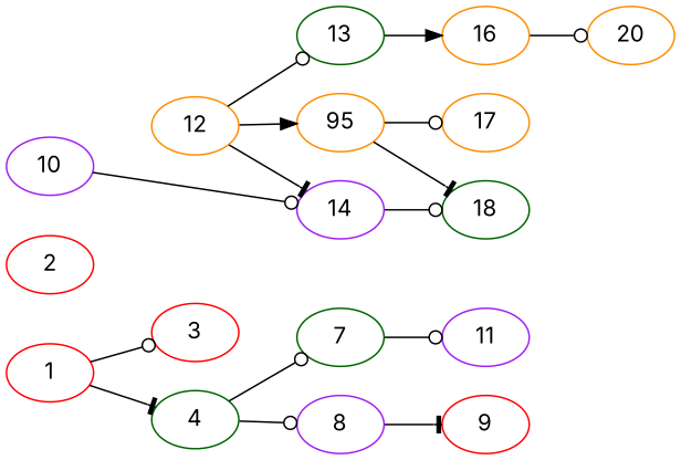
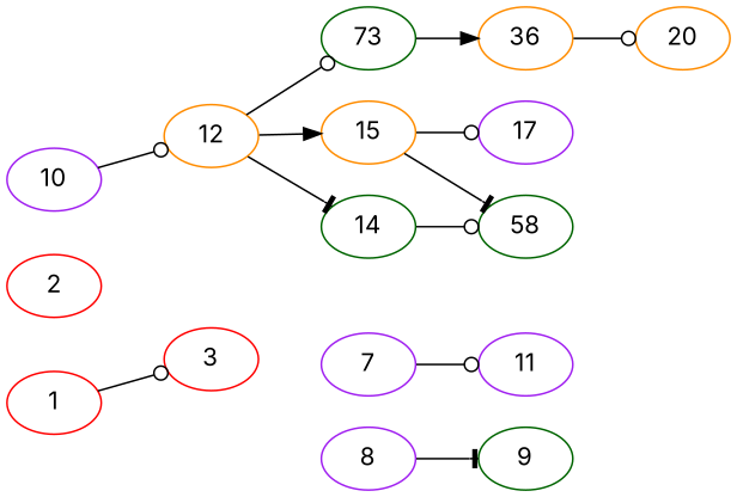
  digraph {
    fontname=Inter
    rankdir=LR
    node [alpha=0.18 color=darkgreen fontname=Inter]
    edge [arrowhead=odot fontname=Inter]
    1 [alpha=0.13 color=red expect_size=5882880]
    3 [color=red expect_size=8711168]
-   4 [alpha=0.20 expect_size=6972416]
-   7 [alpha=0.12 expect_size=21605376]
+   7 [alpha=0.12 color=purple expect_size=21605376]
    8 [alpha=0.17 color=purple expect_size=17544192]
    11 [alpha=0.17 color=purple expect_size=40620032]
-   9 [alpha=0.11 color=red expect_size=29846528]
+   9 [alpha=0.11 expect_size=29846528]
    2 [alpha=0.00 color=red expect_size=30061568]
    10 [alpha=0.07 color=purple expect_size=32543744]
    12 [alpha=0.03 color=darkorange expect_size=23558144]
-   13 [alpha=0.10 expect_size=24457216]
-   14 [alpha=0.20 color=purple expect_size=19366912]
-   15 [alpha=0.00 color=darkorange expect_size=18529280 label=95]
-   16 [alpha=0.10 color=darkorange expect_size=22645760]
-   18 [expect_size=36802560]
-   17 [alpha=0.14 color=darkorange expect_size=7827456]
+   13 [alpha=0.10 expect_size=24457216 label=73]
+   14 [alpha=0.20 expect_size=19366912]
+   15 [alpha=0.00 color=darkorange expect_size=18529280]
+   16 [alpha=0.10 color=darkorange expect_size=22645760 label=36]
+   18 [expect_size=36802560 label=58]
+   17 [alpha=0.14 color=purple expect_size=7827456]
    20 [alpha=0.16 color=darkorange expect_size=7898112]
    1 -> 3
-   1 -> 4 [arrowhead=tee]
-   4 -> 7
-   4 -> 8
    7 -> 11
    8 -> 9 [arrowhead=tee]
-   10 -> 14
+   10 -> 12
    12 -> 13
    12 -> 14 [arrowhead=tee]
    12 -> 15 [arrowhead=normal]
    13 -> 16 [arrowhead=normal]
    14 -> 18
    15 -> 18 [arrowhead=tee]
    15 -> 17
    16 -> 20
  }
